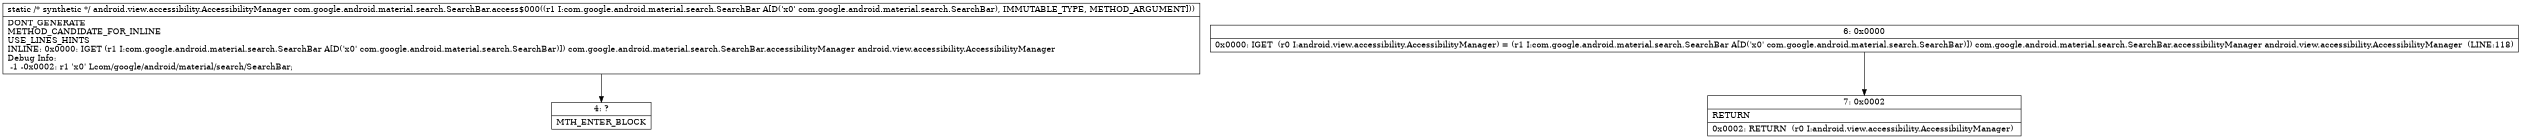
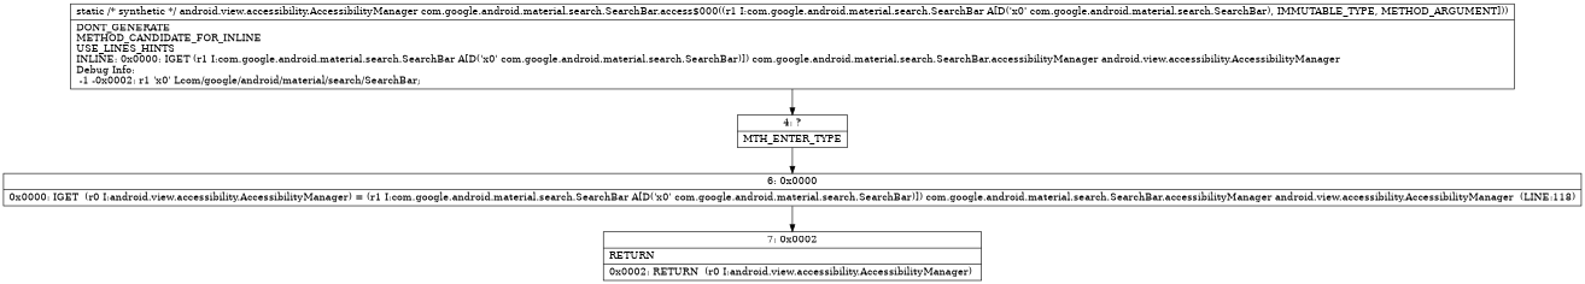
  digraph {
    node [shape=record]
-   n1 [label="{4\:\ ?|MTH_ENTER_BLOCK\l}"]
+   n1 [label="{4\:\ ?|MTH_ENTER_TYPE\l}"]
    n2 [label="{6\:\ 0x0000|0x0000: IGET  (r0 I:android.view.accessibility.AccessibilityManager) = (r1 I:com.google.android.material.search.SearchBar A[D('x0' com.google.android.material.search.SearchBar)]) com.google.android.material.search.SearchBar.accessibilityManager android.view.accessibility.AccessibilityManager  (LINE:118)\l}"]
    n3 [label="{7\:\ 0x0002|RETURN\l|0x0002: RETURN  (r0 I:android.view.accessibility.AccessibilityManager) \l}"]
    n4 [label="{static \/* synthetic *\/ android.view.accessibility.AccessibilityManager com.google.android.material.search.SearchBar.access$000((r1 I:com.google.android.material.search.SearchBar A[D('x0' com.google.android.material.search.SearchBar), IMMUTABLE_TYPE, METHOD_ARGUMENT]))  | DONT_GENERATE\lMETHOD_CANDIDATE_FOR_INLINE\lUSE_LINES_HINTS\lINLINE: 0x0000: IGET  (r1 I:com.google.android.material.search.SearchBar A[D('x0' com.google.android.material.search.SearchBar)]) com.google.android.material.search.SearchBar.accessibilityManager android.view.accessibility.AccessibilityManager\lDebug Info:\l  \-1 \-0x0002: r1 'x0' Lcom\/google\/android\/material\/search\/SearchBar;\l}"]
+   n1 -> n2
    n2 -> n3
    n4 -> n1
  }
